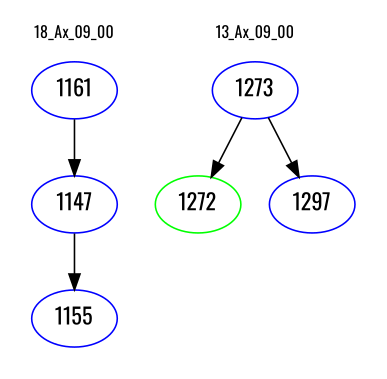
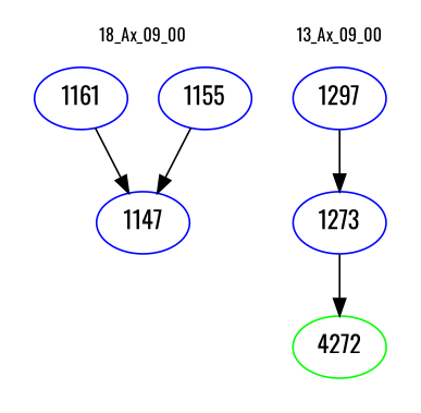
  digraph {
    fontname=Oswald
    node [color=blue fontname=Oswald]
    edge [color=black fontname=Oswald]
    n1 [label=1147]
    n2 [label=1155]
    n3 [label=1161]
    n4 [label=1273]
-   n5 [color=green label=1272]
+   n5 [color=green label=4272]
    n6 [label=1297]
    subgraph cluster_1 {
      color=white
      fontsize=10
      label="18_Ax_09_00"
      n1
      n2
      n3
    }
    subgraph cluster_2 {
      color=white
      fontsize=10
      label="13_Ax_09_00"
      n4
      n5
      n6
    }
-   n1 -> n2
+   n2 -> n1
    n3 -> n1
    n4 -> n5
-   n4 -> n6
+   n6 -> n4
  }
